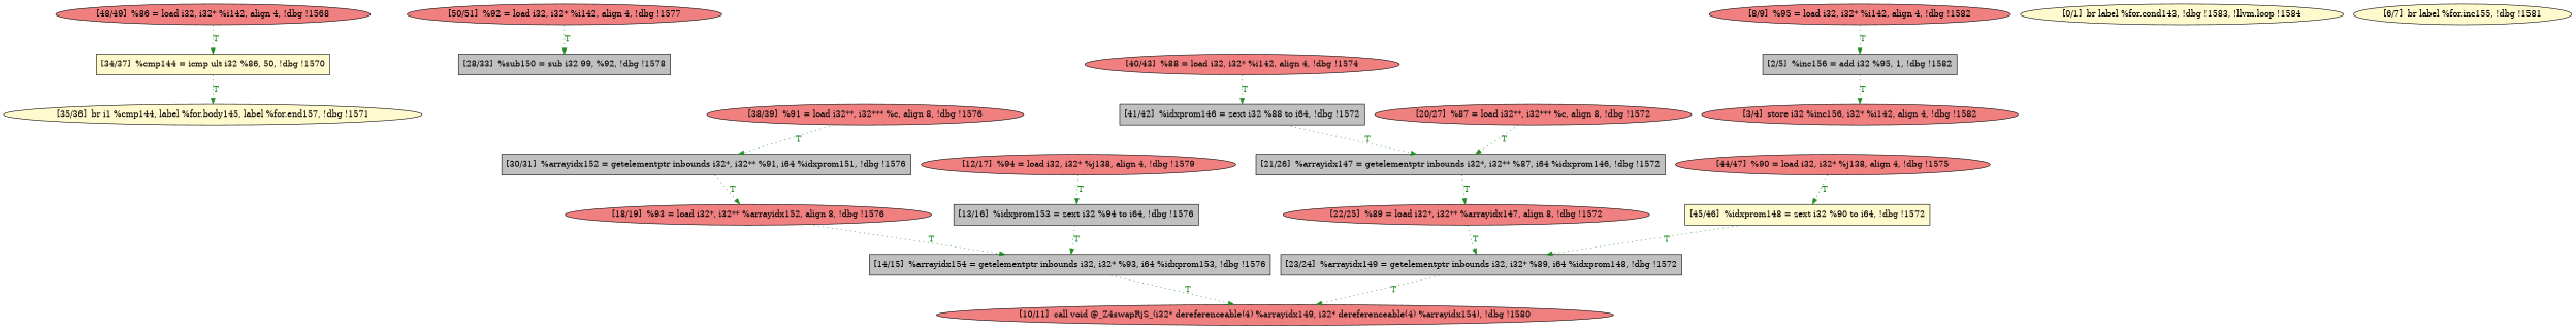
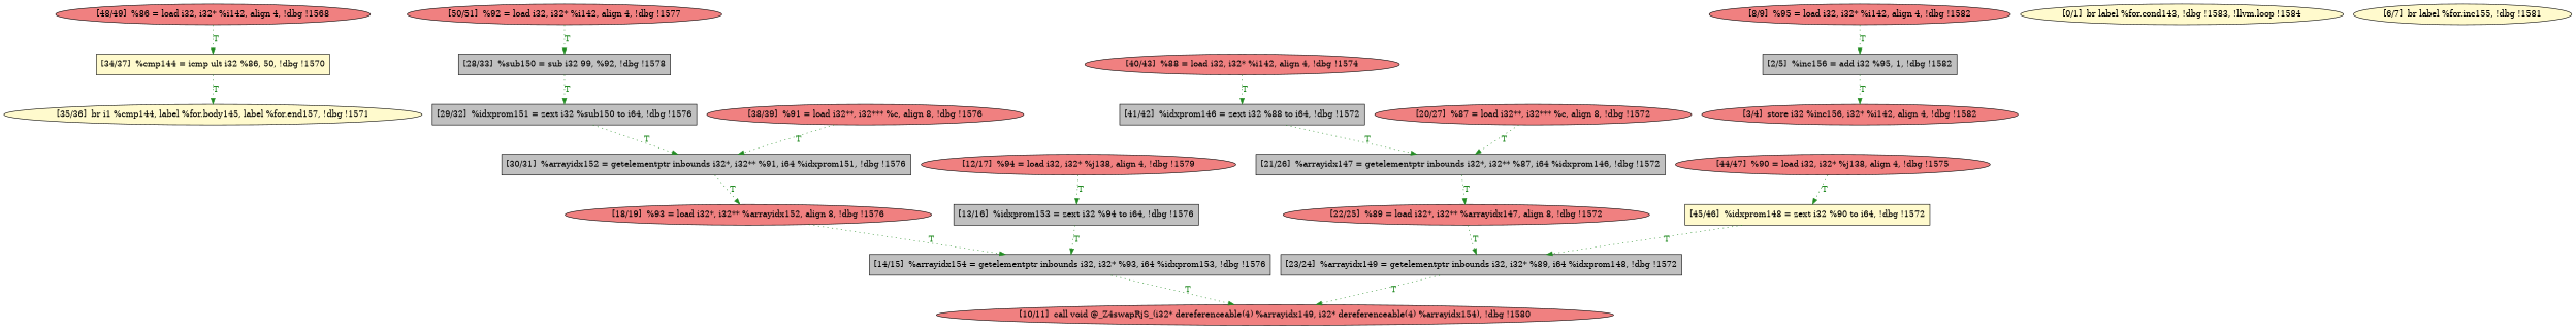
  digraph {
    node [fillcolor=lightcoral shape=ellipse style=filled]
    edge [color=forestgreen fontcolor=forestgreen style=dotted]
    n1 [fillcolor=lemonchiffon label="[35/36]  br i1 %cmp144, label %for.body145, label %for.end157, !dbg !1571"]
    n2 [label="[48/49]  %86 = load i32, i32* %i142, align 4, !dbg !1568"]
    n3 [fillcolor=lemonchiffon label="[34/37]  %cmp144 = icmp ult i32 %86, 50, !dbg !1570" shape=rectangle]
    n4 [fillcolor=lemonchiffon label="[45/46]  %idxprom148 = zext i32 %90 to i64, !dbg !1572" shape=rectangle]
    n5 [fillcolor=grey label="[23/24]  %arrayidx149 = getelementptr inbounds i32, i32* %89, i64 %idxprom148, !dbg !1572" shape=rectangle]
    n6 [label="[10/11]  call void @_Z4swapRjS_(i32* dereferenceable(4) %arrayidx149, i32* dereferenceable(4) %arrayidx154), !dbg !1580"]
+   n7 [fillcolor=grey label="[29/32]  %idxprom151 = zext i32 %sub150 to i64, !dbg !1576" shape=rectangle]
    n8 [fillcolor=grey label="[30/31]  %arrayidx152 = getelementptr inbounds i32*, i32** %91, i64 %idxprom151, !dbg !1576" shape=rectangle]
    n9 [label="[18/19]  %93 = load i32*, i32** %arrayidx152, align 8, !dbg !1576"]
    n10 [fillcolor=grey label="[41/42]  %idxprom146 = zext i32 %88 to i64, !dbg !1572" shape=rectangle]
    n11 [fillcolor=grey label="[21/26]  %arrayidx147 = getelementptr inbounds i32*, i32** %87, i64 %idxprom146, !dbg !1572" shape=rectangle]
    n12 [label="[22/25]  %89 = load i32*, i32** %arrayidx147, align 8, !dbg !1572"]
    n13 [label="[44/47]  %90 = load i32, i32* %j138, align 4, !dbg !1575"]
    n14 [label="[40/43]  %88 = load i32, i32* %i142, align 4, !dbg !1574"]
    n15 [label="[12/17]  %94 = load i32, i32* %j138, align 4, !dbg !1579"]
    n16 [fillcolor=grey label="[13/16]  %idxprom153 = zext i32 %94 to i64, !dbg !1576" shape=rectangle]
    n17 [fillcolor=grey label="[14/15]  %arrayidx154 = getelementptr inbounds i32, i32* %93, i64 %idxprom153, !dbg !1576" shape=rectangle]
    n18 [fillcolor=grey label="[28/33]  %sub150 = sub i32 99, %92, !dbg !1578" shape=rectangle]
    n19 [label="[50/51]  %92 = load i32, i32* %i142, align 4, !dbg !1577"]
    n20 [fillcolor=grey label="[2/5]  %inc156 = add i32 %95, 1, !dbg !1582" shape=rectangle]
    n21 [label="[3/4]  store i32 %inc156, i32* %i142, align 4, !dbg !1582"]
    n22 [label="[8/9]  %95 = load i32, i32* %i142, align 4, !dbg !1582"]
    n23 [fillcolor=lemonchiffon label="[0/1]  br label %for.cond143, !dbg !1583, !llvm.loop !1584"]
    n24 [label="[20/27]  %87 = load i32**, i32*** %c, align 8, !dbg !1572"]
    n25 [fillcolor=lemonchiffon label="[6/7]  br label %for.inc155, !dbg !1581"]
    n26 [label="[38/39]  %91 = load i32**, i32*** %c, align 8, !dbg !1576"]
    n2 -> n3 [label=T]
    n3 -> n1 [label=T]
    n4 -> n5 [label=T]
    n5 -> n6 [label=T]
+   n7 -> n8 [label=T]
    n8 -> n9 [label=T]
    n9 -> n17 [label=T]
    n10 -> n11 [label=T]
    n11 -> n12 [label=T]
    n12 -> n5 [label=T]
    n13 -> n4 [label=T]
    n14 -> n10 [label=T]
    n15 -> n16 [label=T]
    n16 -> n17 [label=T]
    n17 -> n6 [label=T]
+   n18 -> n7 [label=T]
    n19 -> n18 [label=T]
    n20 -> n21 [label=T]
    n22 -> n20 [label=T]
    n24 -> n11 [label=T]
    n26 -> n8 [label=T]
  }
